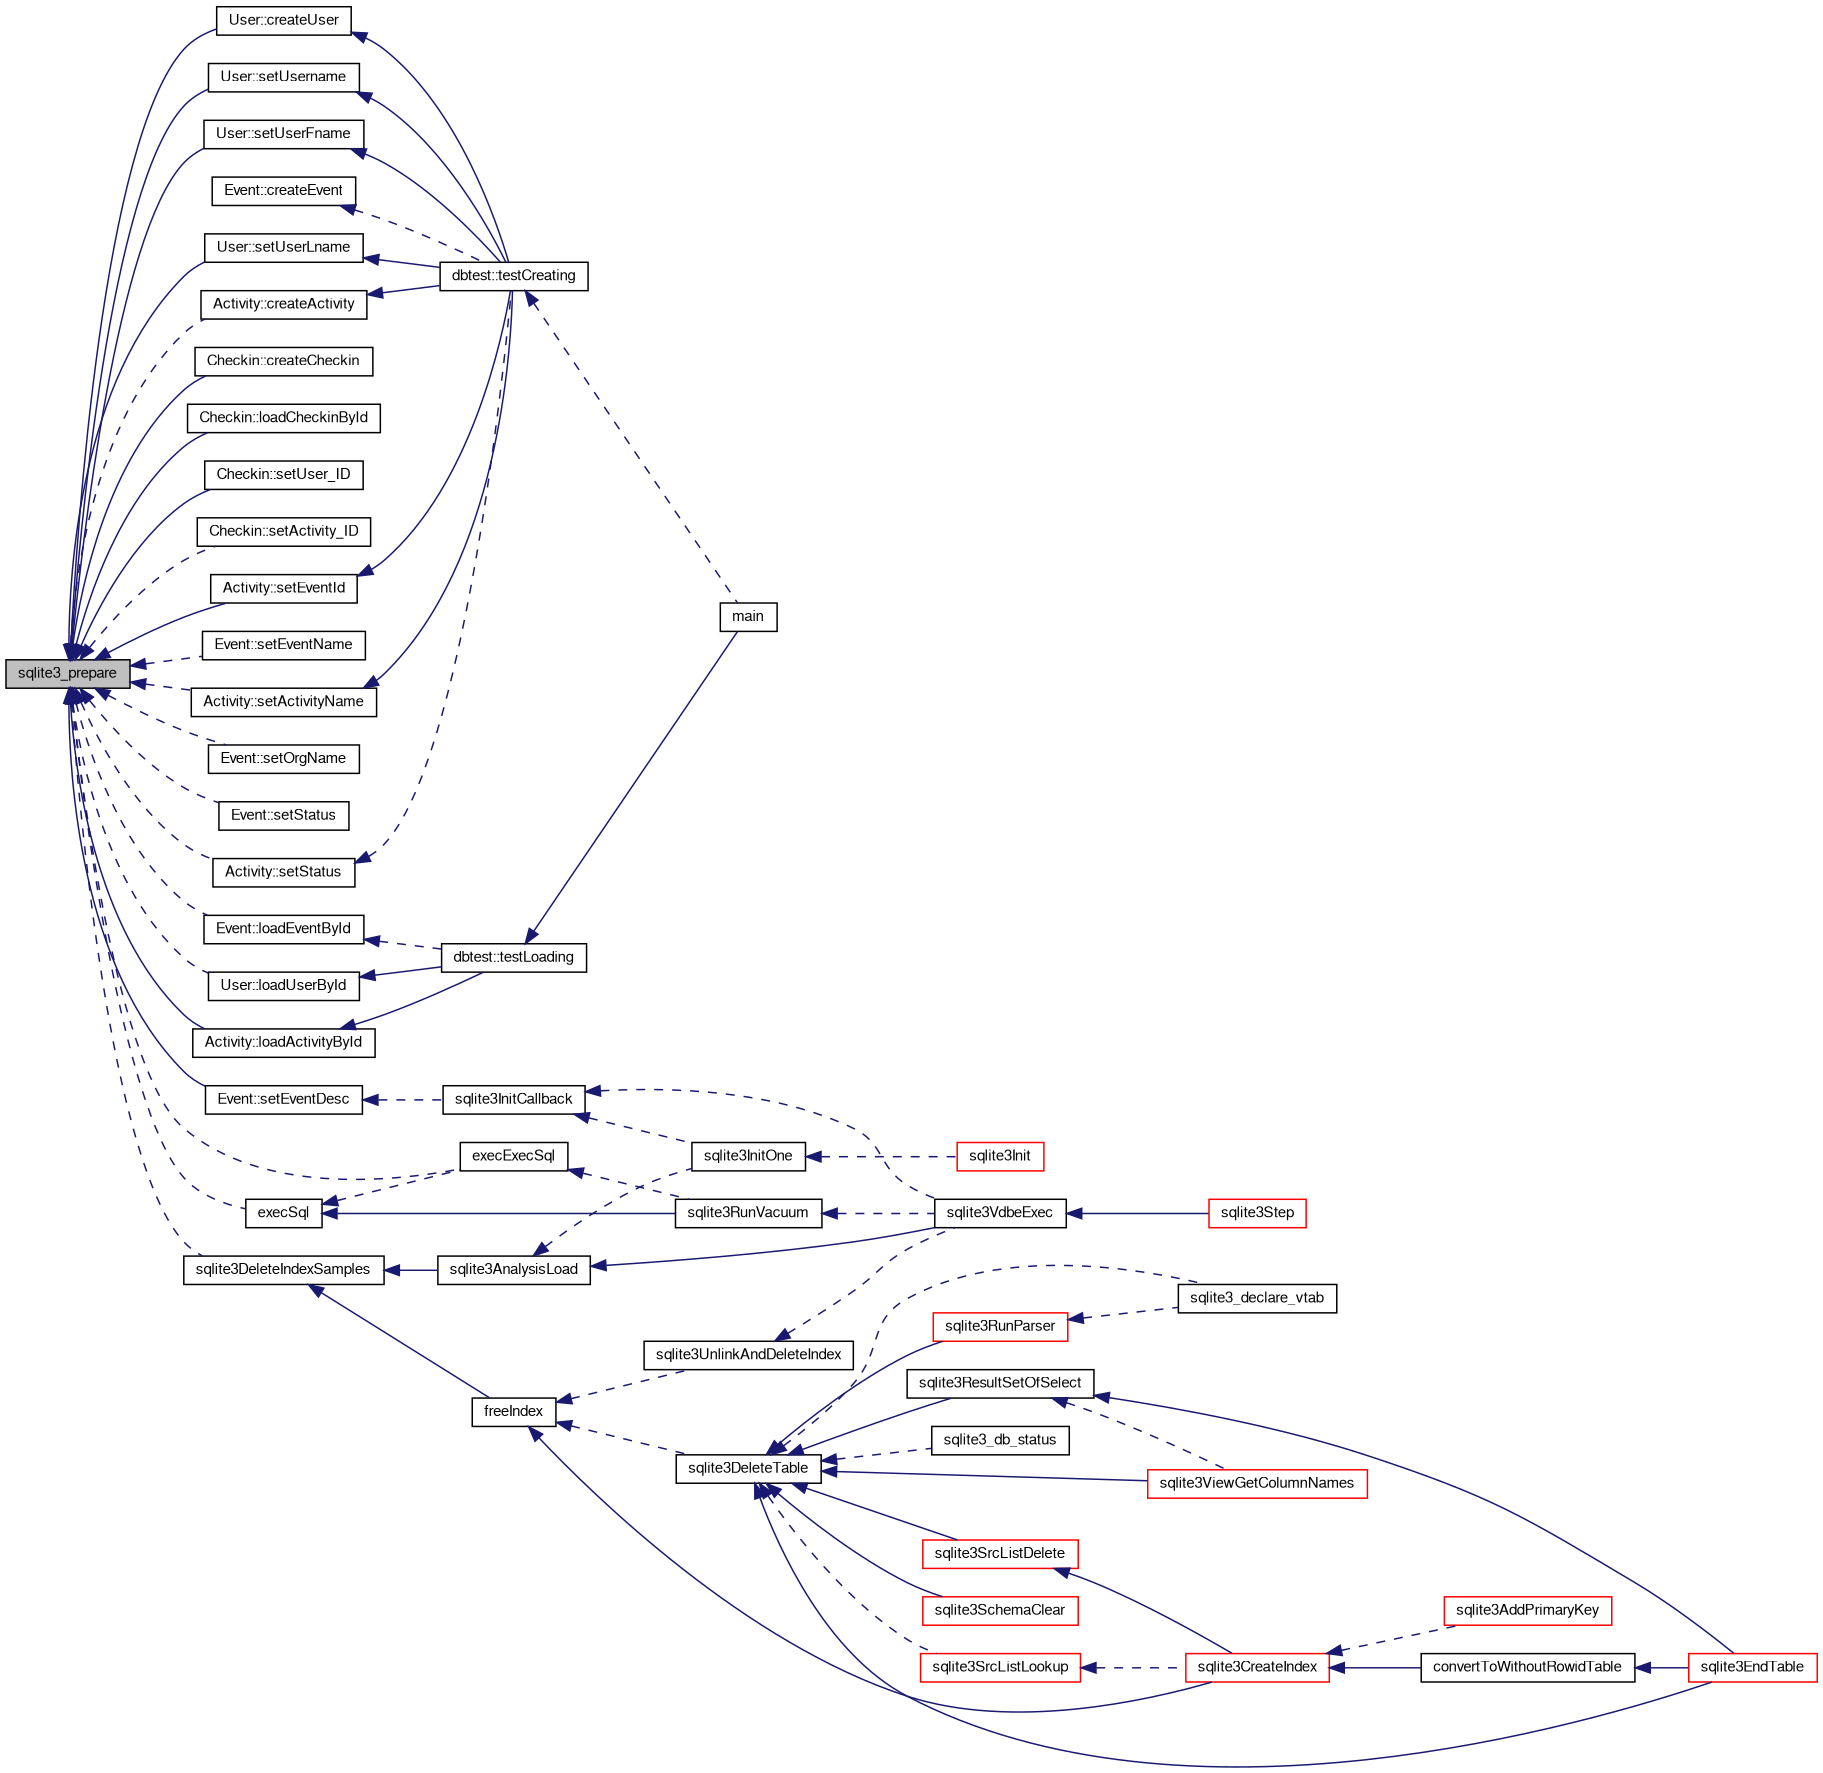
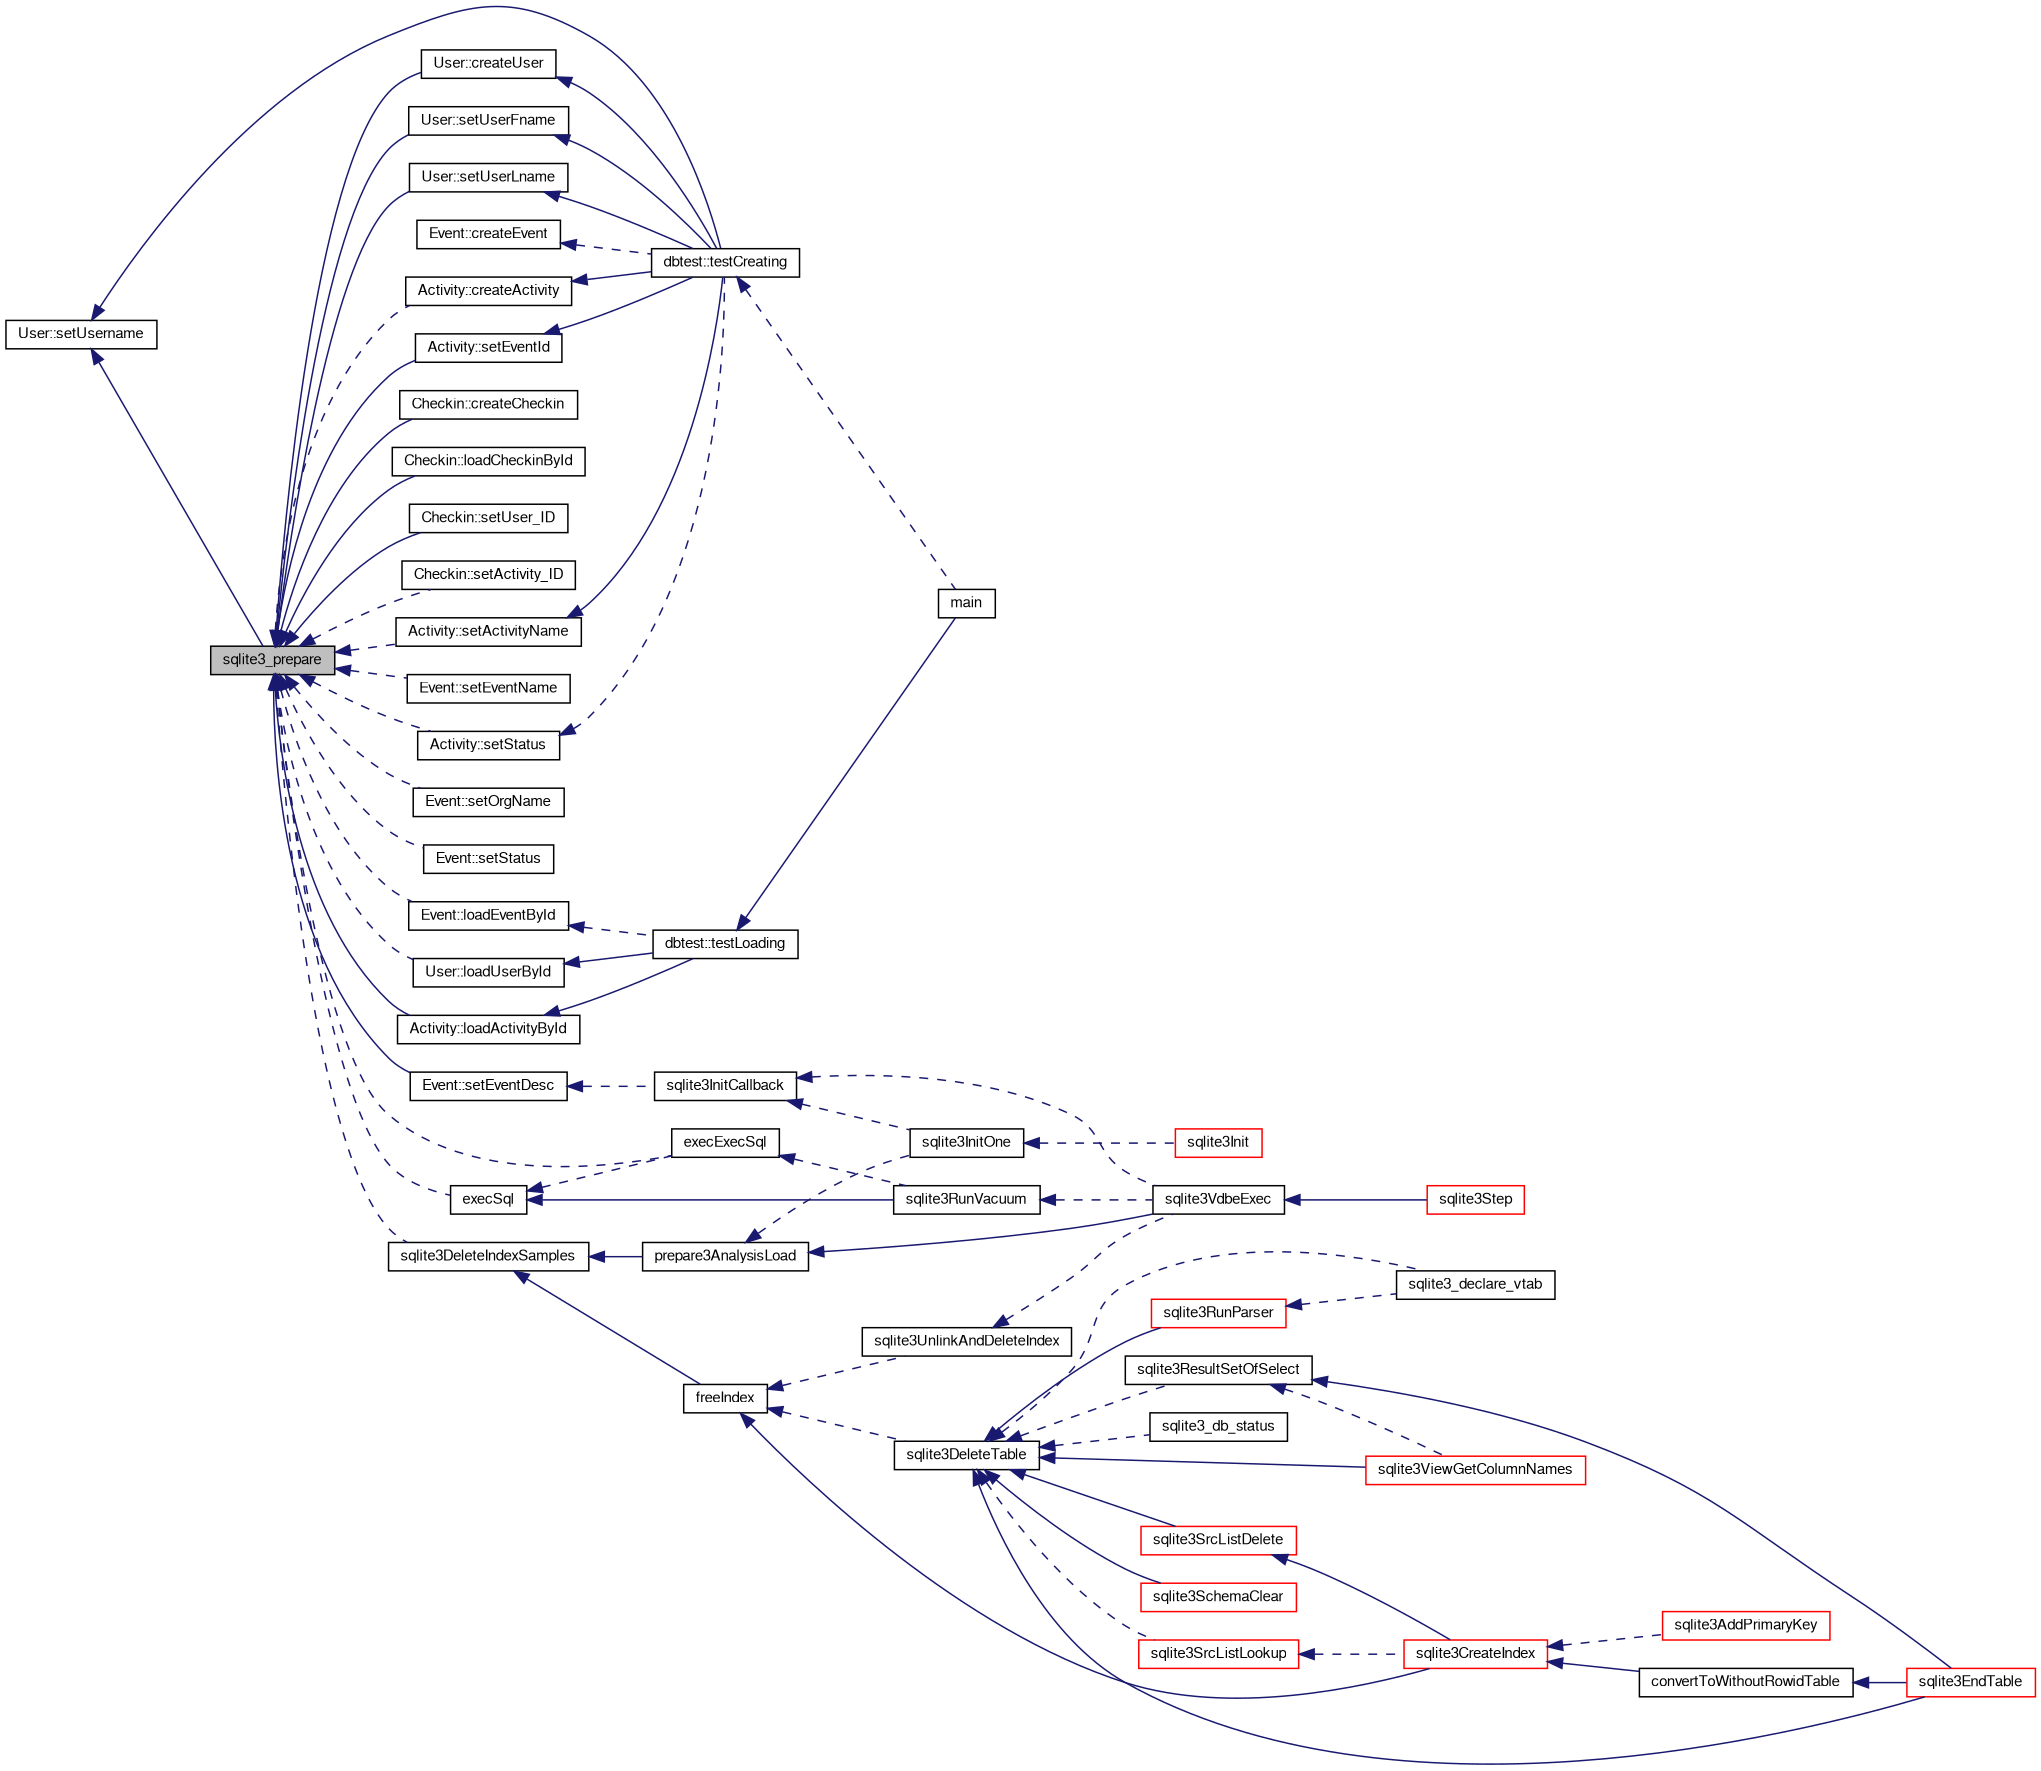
  digraph {
    rankdir=LR
    node [color=black fillcolor=white fontname=FreeSans fontsize=10 shape=record style=filled]
    edge [color=midnightblue dir=back fontname=FreeSans fontsize=10 labelfontname=FreeSans labelfontsize=10 style=solid]
    n1 [fillcolor=grey75 fontcolor=black height=0.2 label=sqlite3_prepare width=0.4]
    n2 [height=0.2 label="Activity::createActivity" width=0.4]
    n3 [height=0.2 label="Activity::loadActivityById" width=0.4]
    n4 [height=0.2 label="Activity::setEventId" width=0.4]
    n5 [height=0.2 label="Activity::setActivityName" width=0.4]
    n6 [height=0.2 label="Activity::setStatus" width=0.4]
    n7 [height=0.2 label="Checkin::createCheckin" width=0.4]
    n8 [height=0.2 label="Checkin::loadCheckinById" width=0.4]
    n9 [height=0.2 label="Checkin::setUser_ID" width=0.4]
    n10 [height=0.2 label="Checkin::setActivity_ID" width=0.4]
    n11 [height=0.2 label="Event::loadEventById" width=0.4]
    n12 [height=0.2 label="Event::setEventName" width=0.4]
    n13 [height=0.2 label="Event::setEventDesc" width=0.4]
    n14 [height=0.2 label="Event::setOrgName" width=0.4]
    n15 [height=0.2 label="Event::setStatus" width=0.4]
    n16 [height=0.2 label=sqlite3DeleteIndexSamples width=0.4]
    n17 [height=0.2 label=execSql width=0.4]
    n18 [height=0.2 label=execExecSql width=0.4]
    n19 [height=0.2 label="User::createUser" width=0.4]
    n20 [height=0.2 label="User::loadUserById" width=0.4]
    n21 [height=0.2 label="User::setUsername" width=0.4]
    n22 [height=0.2 label="User::setUserFname" width=0.4]
    n23 [height=0.2 label="User::setUserLname" width=0.4]
    n24 [height=0.2 label="dbtest::testCreating" width=0.4]
    n25 [height=0.2 label="dbtest::testLoading" width=0.4]
    n26 [height=0.2 label="Event::createEvent" width=0.4]
    n27 [height=0.2 label=sqlite3InitCallback width=0.4]
-   n28 [height=0.2 label=sqlite3AnalysisLoad width=0.4]
+   n28 [height=0.2 label=prepare3AnalysisLoad width=0.4]
    n29 [height=0.2 label=freeIndex width=0.4]
    n30 [height=0.2 label=sqlite3VdbeExec width=0.4]
    n31 [height=0.2 label=sqlite3InitOne width=0.4]
    n32 [height=0.2 label=sqlite3RunVacuum width=0.4]
    n33 [height=0.2 label=main width=0.4]
    n34 [height=0.2 label=sqlite3UnlinkAndDeleteIndex width=0.4]
    n35 [height=0.2 label=sqlite3DeleteTable width=0.4]
    n36 [color=red height=0.2 label=sqlite3CreateIndex width=0.4]
    n37 [color=red height=0.2 label=sqlite3Step width=0.4]
    n38 [color=red height=0.2 label=sqlite3Init width=0.4]
    n39 [height=0.2 label=sqlite3_db_status width=0.4]
    n40 [color=red height=0.2 label=sqlite3EndTable width=0.4]
    n41 [color=red height=0.2 label=sqlite3ViewGetColumnNames width=0.4]
    n42 [color=red height=0.2 label=sqlite3SrcListDelete width=0.4]
    n43 [color=red height=0.2 label=sqlite3SchemaClear width=0.4]
    n44 [color=red height=0.2 label=sqlite3SrcListLookup width=0.4]
    n45 [height=0.2 label=sqlite3ResultSetOfSelect width=0.4]
    n46 [height=0.2 label=sqlite3_declare_vtab width=0.4]
    n47 [color=red height=0.2 label=sqlite3RunParser width=0.4]
    n48 [color=red height=0.2 label=sqlite3AddPrimaryKey width=0.4]
    n49 [height=0.2 label=convertToWithoutRowidTable width=0.4]
    n1 -> n2 [style=dashed]
    n1 -> n3
    n1 -> n4
    n1 -> n5 [style=dashed]
    n1 -> n6 [style=dashed]
    n1 -> n7
    n1 -> n8
    n1 -> n9
    n1 -> n10 [style=dashed]
    n1 -> n11 [style=dashed]
    n1 -> n12 [style=dashed]
    n1 -> n13
    n1 -> n14 [style=dashed]
    n1 -> n15 [style=dashed]
    n1 -> n16 [style=dashed]
    n1 -> n17 [style=dashed]
    n1 -> n18 [style=dashed]
    n1 -> n19
    n1 -> n20 [style=dashed]
-   n1 -> n21
+   n21 -> n1
    n1 -> n22
    n1 -> n23
    n2 -> n24
    n3 -> n25
    n4 -> n24
    n5 -> n24
    n6 -> n24 [style=dashed]
    n11 -> n25 [style=dashed]
    n13 -> n27 [style=dashed]
    n16 -> n28
    n16 -> n29
    n17 -> n18 [style=dashed]
    n17 -> n32
    n18 -> n32 [style=dashed]
    n19 -> n24
    n20 -> n25
    n21 -> n24
    n22 -> n24
    n23 -> n24
    n24 -> n33 [style=dashed]
    n25 -> n33
    n26 -> n24 [style=dashed]
    n27 -> n30 [style=dashed]
    n27 -> n31 [style=dashed]
    n28 -> n30
    n28 -> n31 [style=dashed]
    n29 -> n34 [style=dashed]
    n29 -> n35 [style=dashed]
    n29 -> n36
    n30 -> n37
    n31 -> n38 [style=dashed]
    n32 -> n30 [style=dashed]
    n34 -> n30 [style=dashed]
    n35 -> n39 [style=dashed]
    n35 -> n40
    n35 -> n41
    n35 -> n42
    n35 -> n43
    n35 -> n44 [style=dashed]
-   n35 -> n45
+   n35 -> n45 [style=dashed]
    n35 -> n46 [style=dashed]
    n35 -> n47
    n36 -> n48 [style=dashed]
    n36 -> n49
    n42 -> n36
    n44 -> n36 [style=dashed]
    n45 -> n40
    n45 -> n41 [style=dashed]
    n47 -> n46 [style=dashed]
    n49 -> n40
  }
